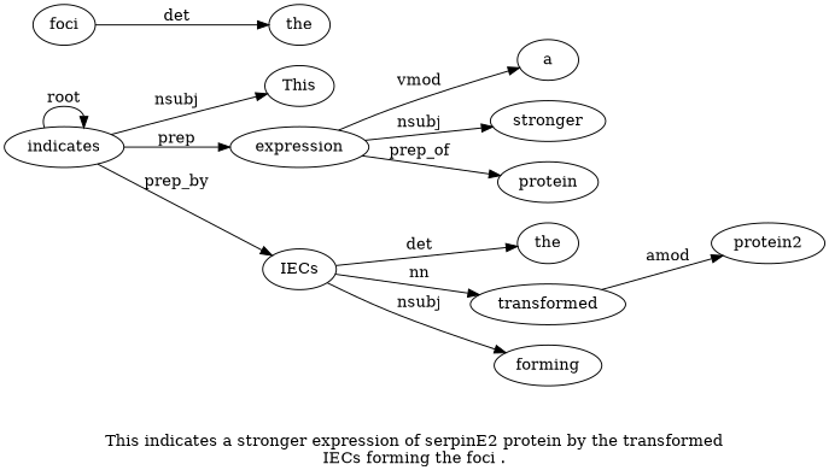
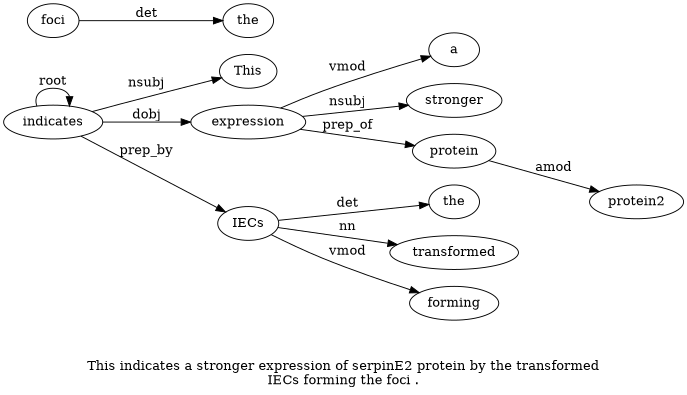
  digraph {
    label="This indicates a stronger expression of serpinE2 protein by the transformed\nIECs forming the foci ."
    rankdir=LR
    node [fillcolor=white style=filled]
    n1 [label=indicates]
    n2 [label=This]
    n3 [label=expression]
    n4 [label=IECs]
    n5 [label=a]
    n6 [label=stronger]
    n7 [label=protein]
    n8 [label=the]
    n9 [label=transformed]
    n10 [label=forming]
    n11 [label=protein2]
    n12 [label=foci]
    n13 [label=the]
    n1 -> n1 [label=root]
    n1 -> n2 [label=nsubj]
-   n1 -> n3 [label=prep]
+   n1 -> n3 [label=dobj]
    n1 -> n4 [label=prep_by]
    n3 -> n5 [label=vmod]
    n3 -> n6 [label=nsubj]
    n3 -> n7 [label=prep_of]
    n4 -> n8 [label=det]
    n4 -> n9 [label=nn]
-   n4 -> n10 [label=nsubj]
-   n9 -> n11 [label=amod]
+   n4 -> n10 [label=vmod]
+   n7 -> n11 [label=amod]
    n12 -> n13 [label=det]
  }
